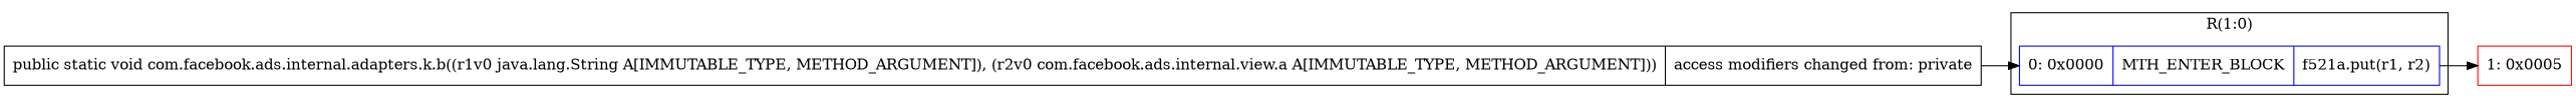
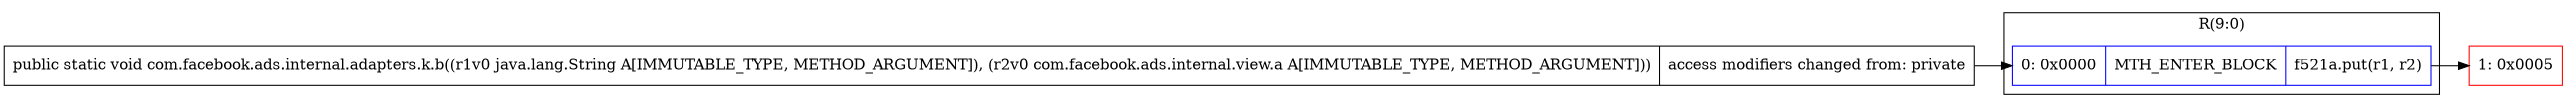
  digraph {
    rankdir=LR
    node [shape=record]
    n1 [color=blue label="{0\:\ 0x0000|MTH_ENTER_BLOCK\l|f521a.put(r1, r2)\l}"]
    n2 [color=red label="{1\:\ 0x0005}"]
    n3 [label="{public static void com.facebook.ads.internal.adapters.k.b((r1v0 java.lang.String A[IMMUTABLE_TYPE, METHOD_ARGUMENT]), (r2v0 com.facebook.ads.internal.view.a A[IMMUTABLE_TYPE, METHOD_ARGUMENT]))  | access modifiers changed from: private\l}"]
    subgraph cluster_1 {
-     label="R(1:0)"
+     label="R(9:0)"
      n1
    }
    n1 -> n2
    n3 -> n1
  }
